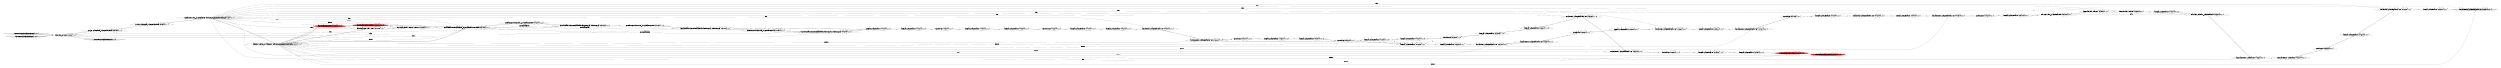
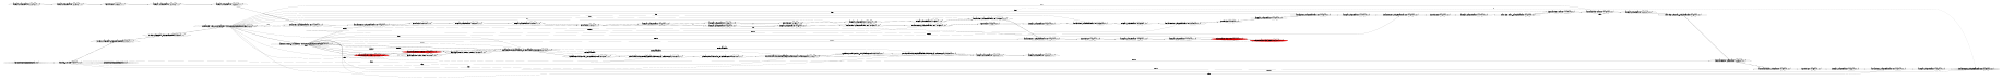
  digraph {
    rankdir=LR
    node [fillcolor=white shape=ellipse style=filled]
    edge [style=bold]
    n1 [label="assertEquals(1,privateCredentials.size())@@@34@@@['1', '1', '0']"]
    n2 [label="assertEquals(1,publicCredentials.size())@@@35@@@['1', '1', '0']"]
    n3 [label="assertSame(tokens(1(,privateCredentials.iterator().next())@@@36@@@['1', '1', '0']"]
    n4 [label="Subject subject = new Subject()@@@3@@@['1', '1', '1']"]
    n5 [label="loginModule1.initialize(subject,testTokenCallbackHandler,Collections.emptyMap(),Collections.emptyMap())@@@16@@@['1', '1', '1']"]
    n6 [label="Set<Object> privateCredentials = subject.getPrivateCredentials()@@@4@@@['1', '1', '1']"]
    n7 [label="loginModule3.initialize(subject,testTokenCallbackHandler,Collections.emptyMap(),Collections.emptyMap())@@@20@@@['0', '0', '1']"]
    n8 [label="loginModule2.initialize(subject,testTokenCallbackHandler,Collections.emptyMap(),Collections.emptyMap())@@@18@@@['1', '1', '1']"]
    n9 [fillcolor=lightgray label="login1Commit1Logout1Login2Commit2Logout2['0', '1', '0']" shape=diamond]
    n10 [label="OAuthBearerLoginModule loginModule2 = new OAuthBearerLoginModule()@@@17@@@['1', '1', '1']"]
    n11 [label="Set<Object> publicCredentials = subject.getPublicCredentials()@@@5@@@['1', '1', '1']"]
    n12 [label="assertEquals(0,privateCredentials.size())@@@21@@@['1', '1', '1']"]
    n13 [label="OAuthBearerLoginModule loginModule3 = new OAuthBearerLoginModule()@@@19@@@['0', '0', '1']"]
    n14 [fillcolor=red label="verifyZeroInteractions((Object(()extensions)@@@42@@@['0', '1', '0']"]
    n15 [label="assertEquals(1,privateCredentials.size())@@@37@@@['0', '0', '1']"]
    n16 [label="assertSame(tokens(0(,privateCredentials.iterator().next())@@@38@@@['0', '0', '1']"]
    n17 [label="assertEquals(1,publicCredentials.size())@@@39@@@['0', '0', '1']"]
    n18 [label="EasyMock.replay(tokens(0(,tokens(1(,tokens(2()@@@12@@@['0', '0', '1']"]
    n19 [label="EasyMock.replay(extensions(0(,extensions(1(,extensions(2()@@@13@@@['0', '0', '1']"]
    n20 [label="TestCallbackHandler testTokenCallbackHandler = new TestCallbackHandler(tokens,extensions)@@@14@@@['1', '1', '1']"]
    n21 [label="assertSame(extensions(0(,publicCredentials.iterator().next())@@@35@@@['0', '0', '1']"]
    n22 [label="loginModule2.abort()@@@36@@@['0', '0', '1']"]
    n23 [label="loginModule2.commit()@@@46@@@['0', '0', '1']"]
    n24 [label="assertEquals(2,privateCredentials.size())@@@47@@@['0', '0', '1']"]
    n25 [label="Iterator<Object> iterator = privateCredentials.iterator()@@@48@@@['0', '0', '1']"]
    n26 [label="assertEquals(0,publicCredentials.size())@@@22@@@['1', '1', '1']"]
-   n27 [label="loginModule1.login()@@@23@@@['1', '1', '1']"]
    n28 [label="OAuthBearerToken(( tokens = new OAuthBearerToken((((edu.fdu.CPPDG.tinypdg.pe.ExpressionInfo@bc538d@@@6@@@['1', '1', '1']"]
    n29 [label="assertSame(tokens(2(,privateCredentials.iterator().next())@@@57@@@['0', '0', '1']"]
    n30 [label="assertNotSame(tokens(1(,iterator.next())@@@49@@@['0', '0', '1']"]
    n31 [label="SaslExtensions(( extensions = new SaslExtensions((((edu.fdu.CPPDG.tinypdg.pe.ExpressionInfo@bc53a0@@@9@@@['1', '1', '1']"]
    n32 [fillcolor=red label="verifyZeroInteractions((Object(()tokens)@@@41@@@['0', '1', '0']"]
    n33 [label="assertSame(tokens(0(,privateCredentials.iterator().next())@@@43@@@['0', '0', '1']"]
    n34 [fillcolor=red label="EasyMock.replay(tokens(0(,tokens(1()@@@12@@@['1', '0', '0']"]
    n35 [label="assertSame(tokens(0(,privateCredentials.iterator().next())@@@34@@@['0', '0', '1']"]
    n36 [label="assertSame(tokens(0(,privateCredentials.iterator().next())@@@29@@@['1', '1', '1']"]
    n37 [label="assertNotSame(tokens(1(,iterator.next())@@@50@@@['0', '0', '1']"]
    n38 [label="assertEquals(1,publicCredentials.size())@@@58@@@['0', '0', '1']"]
    n39 [fillcolor=lightgray label="assertSame(extensions(2(,publicCredentials.iterator().next())@@@59@@@['0', '0', '1']"]
    n40 [label="assertSame(extensions(1(,publicCredentials.iterator().next())@@@37@@@['1', '1', '0']"]
    n41 [fillcolor=red label="EasyMock.replay(extensions(0(,extensions(1()@@@13@@@['1', '0', '0']"]
    n42 [label="assertNotSame(extensions(1(,publicIterator.next())@@@53@@@['0', '0', '1']"]
    n43 [label="assertNotSame(extensions(1(,publicIterator.next())@@@54@@@['0', '0', '1']"]
    n44 [label="assertSame(extensions(0(,publicCredentials.iterator().next())@@@45@@@['0', '0', '1']"]
    n45 [label="assertSame(extensions(0(,publicCredentials.iterator().next())@@@40@@@['0', '0', '1']"]
    n46 [label="assertSame(extensions(0(,publicCredentials.iterator().next())@@@30@@@['1', '1', '1']"]
    n47 [label="assertEquals(1,publicCredentials.size())@@@44@@@['0', '0', '1']"]
    n48 [label="assertEquals(2,publicCredentials.size())@@@51@@@['0', '0', '1']"]
    n49 [label="OAuthBearerLoginModule loginModule1 = new OAuthBearerLoginModule()@@@15@@@['1', '1', '1']"]
    n50 [label="assertEquals(0,privateCredentials.size())@@@31@@@['1', '1', '0']"]
    n51 [label="assertEquals(1,privateCredentials.size())@@@32@@@['0', '0', '1']"]
    n52 [label="assertEquals(0,publicCredentials.size())@@@32@@@['1', '1', '0']"]
    n53 [label="assertEquals(1,publicCredentials.size())@@@33@@@['0', '0', '1']"]
    n54 [label="loginModule2.commit()@@@33@@@['1', '1', '0']"]
    n55 [label="assertEquals(1,publicCredentials.size())@@@28@@@['1', '1', '1']"]
    n56 [label="loginModule1.logout()@@@55@@@['0', '0', '1']"]
-   n57 [fillcolor=lightgray label="login1Commit1Login2Abort2Login3Commit3Logout3['0', '0', '1']" shape=diamond]
    n58 [label="assertEquals(0,privateCredentials.size())@@@39@@@['1', '1', '0']"]
    n59 [label="assertEquals(0,publicCredentials.size())@@@40@@@['1', '1', '0']"]
    n60 [label="loginModule2.logout()@@@38@@@['1', '1', '0']"]
    n61 [label="assertEquals(0,privateCredentials.size())@@@24@@@['1', '1', '1']"]
    n62 [label="assertEquals(0,publicCredentials.size())@@@25@@@['1', '1', '1']"]
    n63 [label="Iterator<Object> publicIterator = publicCredentials.iterator()@@@52@@@['0', '0', '1']"]
    n64 [label="loginModule2.login()@@@41@@@['0', '0', '1']"]
    n65 [label="assertEquals(1,privateCredentials.size())@@@42@@@['0', '0', '1']"]
    n66 [label="assertEquals(0,publicCredentials.size())@@@29@@@['1', '1', '0']"]
    n67 [label="loginModule2.login()@@@31@@@['1', '1', '1']"]
    n68 [label="loginModule1.commit()@@@26@@@['1', '1', '1']"]
    n69 [label="assertEquals(1,privateCredentials.size())@@@56@@@['0', '0', '1']"]
    n70 [label="assertEquals(0,privateCredentials.size())@@@28@@@['1', '1', '0']"]
    n71 [label="loginModule1.logout()@@@27@@@['1', '1', '0']"]
    n72 [fillcolor=lightgray label="login1Commit1Logout1Login2Commit2Logout2['1', '0', '0']" shape=diamond]
    n73 [label="assertEquals(1,privateCredentials.size())@@@27@@@['1', '1', '1']"]
    n1 -> n2
    n2 -> n3
    n3 -> n39 [label=0 style=dashed]
    n3 -> n40
    n4 -> n5 [label=subject style=solid]
    n4 -> n6
    n4 -> n7 [label=subject style=solid]
    n4 -> n8 [label=subject style=solid]
    n4 -> n9
    n5 -> n10
    n6 -> n11
    n7 -> n12
    n8 -> n12
    n8 -> n13
    n10 -> n8
    n11 -> n28
    n12 -> n26
    n13 -> n7
    n15 -> n16
    n16 -> n17
    n17 -> n45
    n18 -> n19
    n19 -> n20
    n20 -> n5 [label=testTokenCallbackHandler style=solid]
    n20 -> n7 [label=testTokenCallbackHandler style=solid]
    n20 -> n8 [label=testTokenCallbackHandler style=solid]
    n20 -> n49
    n21 -> n22
    n22 -> n15
    n23 -> n24
    n24 -> n25
    n25 -> n30
    n25 -> n63 [label=iterator style=solid]
-   n26 -> n27
-   n27 -> n61
    n28 -> n3 [label=tokens style=solid]
    n28 -> n16 [label=tokens style=solid]
    n28 -> n18 [label=tokens style=solid]
    n28 -> n20 [label=tokens style=solid]
    n28 -> n29 [label=tokens style=solid]
    n28 -> n30 [label=tokens style=solid]
    n28 -> n31
    n28 -> n32 [label=tokens style=solid]
    n28 -> n33 [label=tokens style=solid]
    n28 -> n34 [label=tokens style=solid]
    n28 -> n35 [label=tokens style=solid]
    n28 -> n36 [label=tokens style=solid]
    n28 -> n37 [label=tokens style=solid]
    n29 -> n38
    n30 -> n37
    n31 -> n14 [label=extensions style=solid]
    n31 -> n18
    n31 -> n19 [label=extensions style=solid]
    n31 -> n20 [label=extensions style=solid]
    n31 -> n20
    n31 -> n21 [label=extensions style=solid]
    n31 -> n34
    n31 -> n39 [label=extensions style=solid]
    n31 -> n40 [label=extensions style=solid]
    n31 -> n41 [label=extensions style=solid]
    n31 -> n42 [label=extensions style=solid]
    n31 -> n43 [label=extensions style=solid]
    n31 -> n44 [label=extensions style=solid]
    n31 -> n45 [label=extensions style=solid]
    n31 -> n46 [label=extensions style=solid]
    n32 -> n14
    n33 -> n47
    n34 -> n18 [label=0 style=dashed]
    n34 -> n41
    n35 -> n21
    n36 -> n46
    n37 -> n48
    n38 -> n39
    n40 -> n60
    n41 -> n19 [label=0 style=dashed]
    n41 -> n20
    n42 -> n43
    n43 -> n56
    n44 -> n23
    n45 -> n64
    n46 -> n67
    n46 -> n71
    n47 -> n44
    n48 -> n63
    n49 -> n5
    n50 -> n51 [label=0 style=dashed]
    n50 -> n52
    n51 -> n53
    n52 -> n53 [label=0 style=dashed]
    n52 -> n54
    n53 -> n35
    n54 -> n1
    n55 -> n36
    n56 -> n69
-   n57 -> n4
    n58 -> n59
    n59 -> n32
    n60 -> n58
    n61 -> n62
    n62 -> n68
    n63 -> n42
    n64 -> n65
    n65 -> n33
    n66 -> n67
    n67 -> n50
    n67 -> n51
    n68 -> n73
    n69 -> n29
    n70 -> n66
    n71 -> n70
    n72 -> n4
    n73 -> n55
  }
